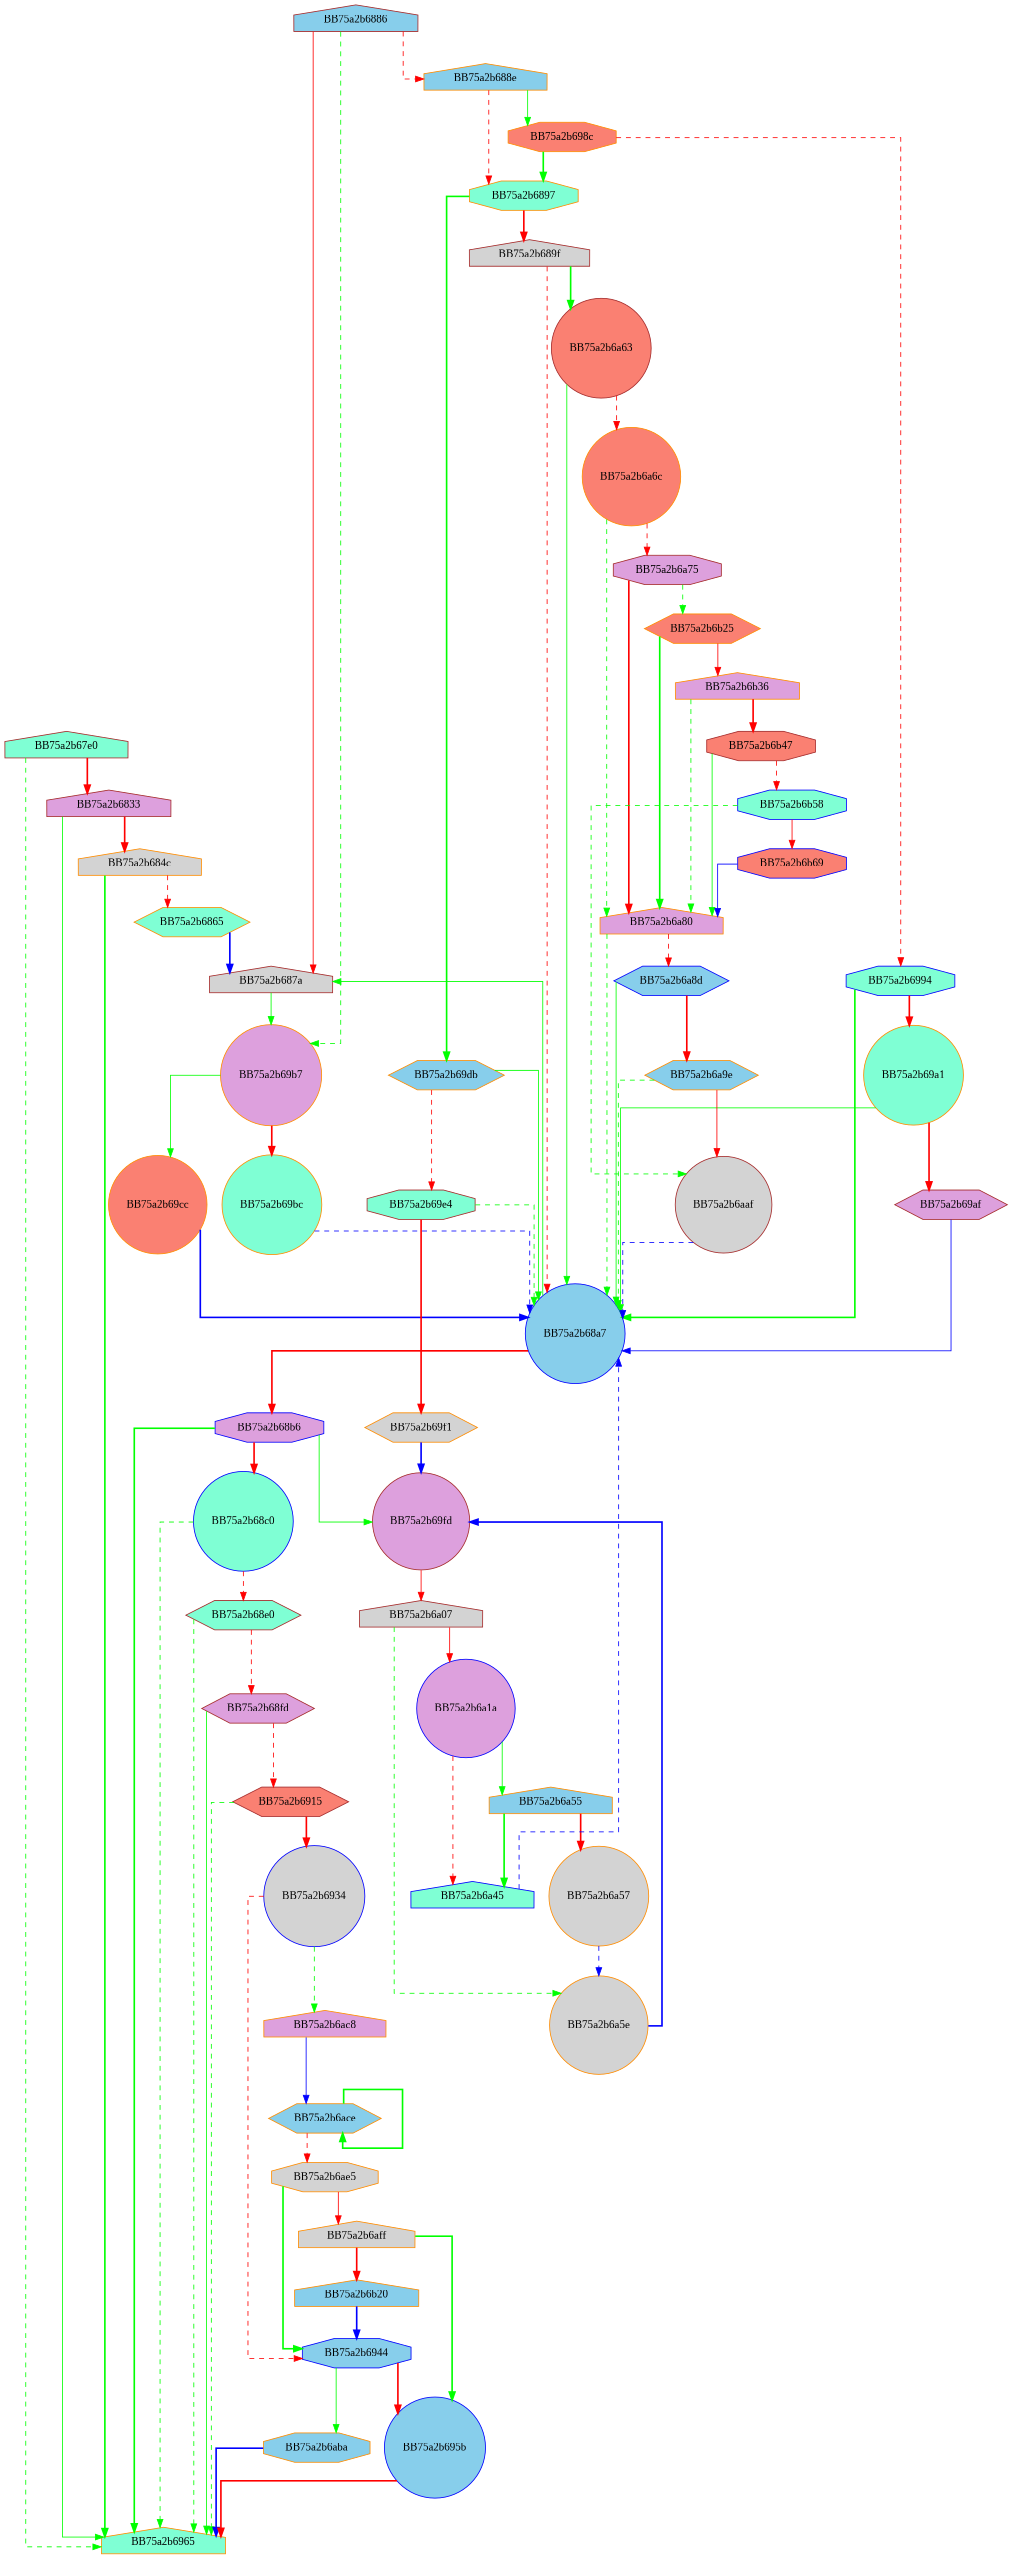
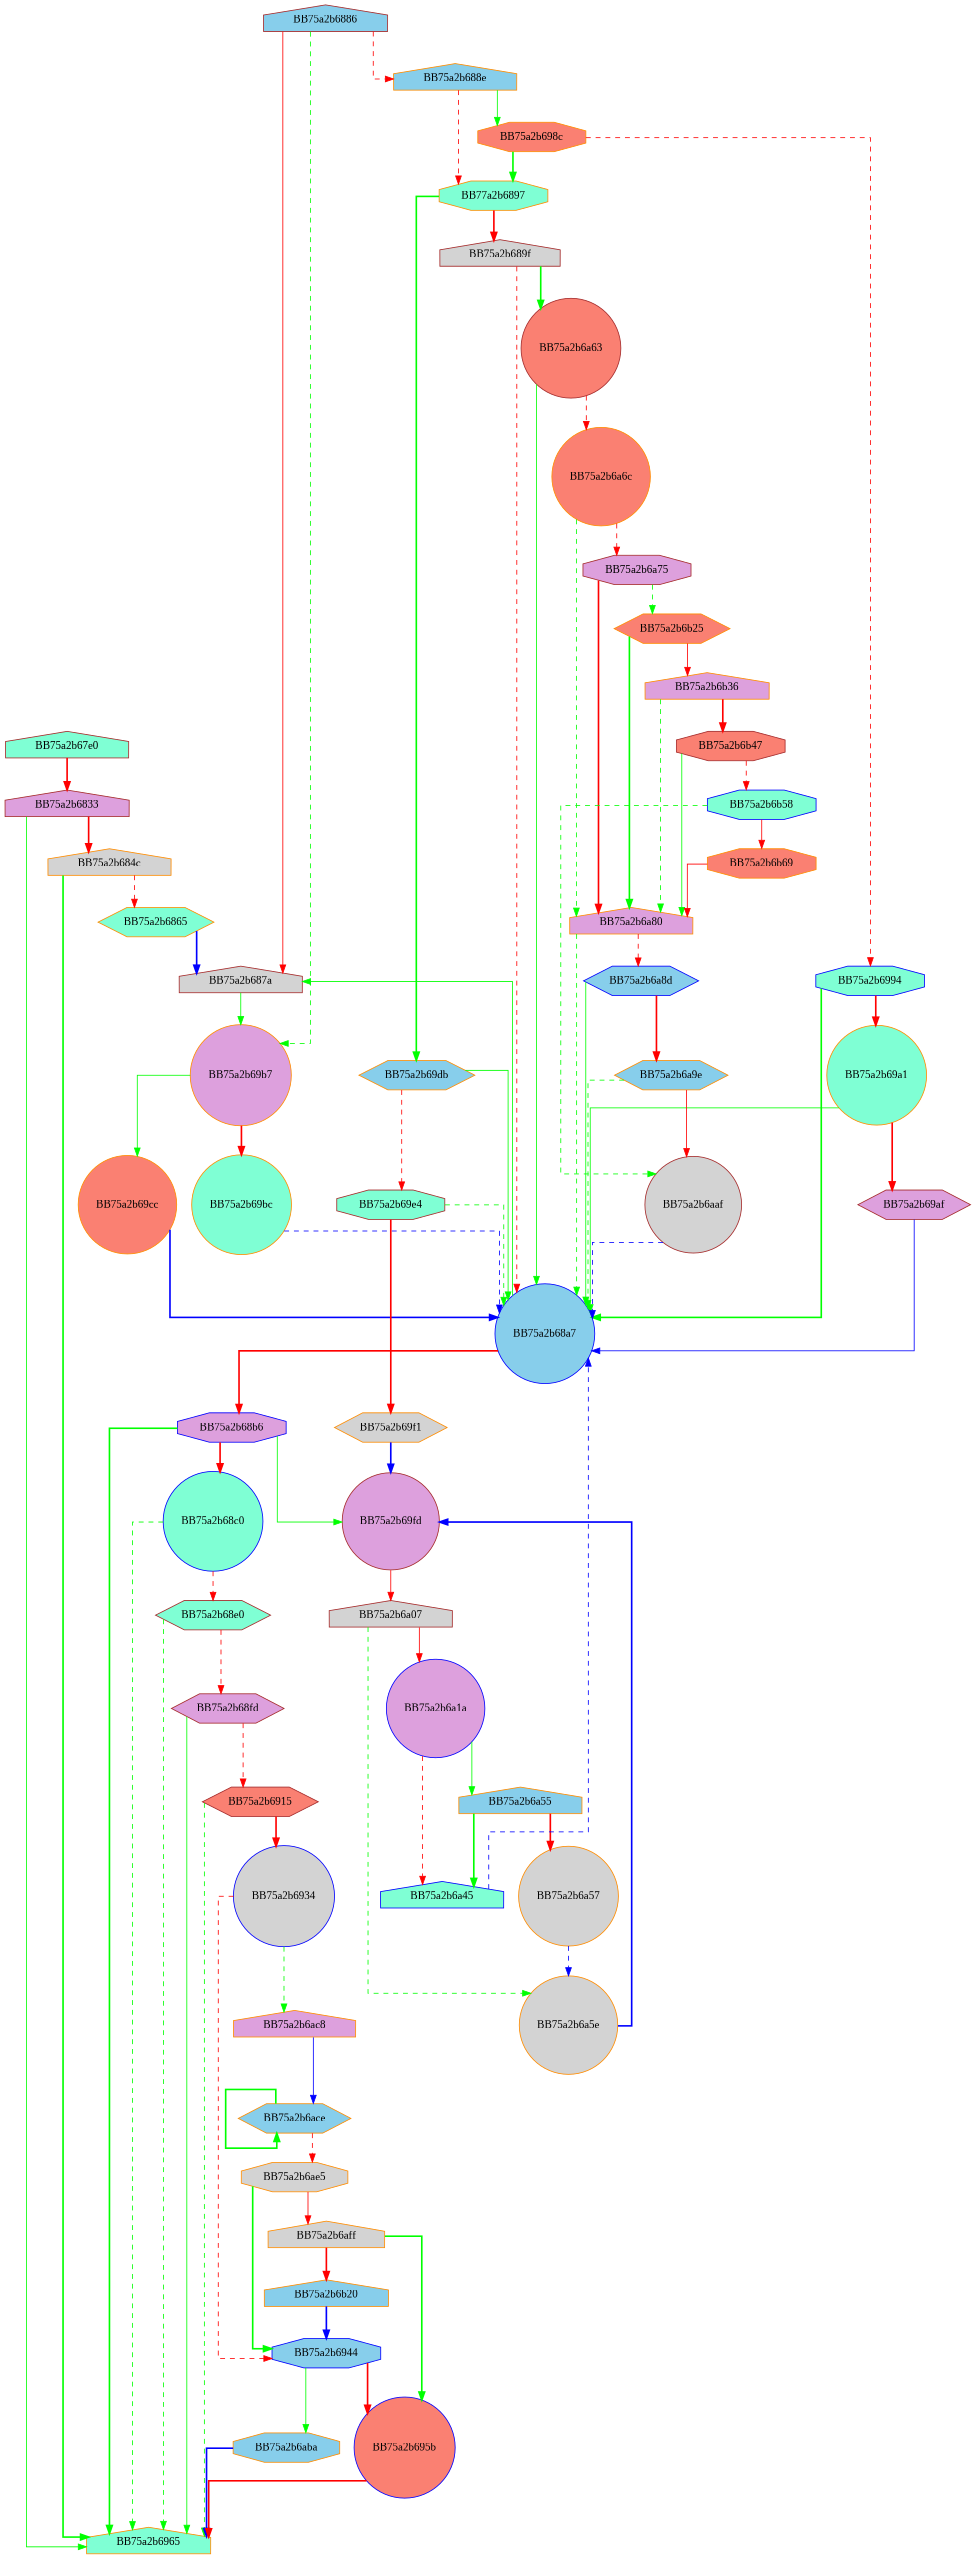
  digraph {
    fontname="Liberation Serif"
    splines=ortho
    node [color=darkorange fillcolor=aquamarine fontname="Liberation Serif" shape=house style=filled]
    edge [color=red fontname="Liberation Serif" style=dashed]
    BB75a2b67e0 [color=brown]
    BB75a2b6965
    BB75a2b6833 [color=brown fillcolor=plum]
    BB75a2b684c [fillcolor=lightgrey]
    BB75a2b6865 [shape=hexagon]
    BB75a2b687a [color=brown fillcolor=lightgrey]
    BB75a2b69b7 [fillcolor=plum shape=circle]
    BB75a2b69cc [fillcolor=salmon shape=circle]
    BB75a2b69bc [shape=circle]
    BB75a2b6886 [color=brown fillcolor=skyblue]
    BB75a2b688e [fillcolor=skyblue]
    BB75a2b68a7 [color=blue fillcolor=skyblue shape=circle]
    BB75a2b698c [fillcolor=salmon shape=octagon]
-   BB75a2b6897 [shape=octagon]
+   BB75a2b6897 [shape=octagon label=BB77a2b6897]
    BB75a2b6994 [color=blue shape=octagon]
    BB75a2b69db [fillcolor=skyblue shape=hexagon]
    BB75a2b689f [color=brown fillcolor=lightgrey]
    BB75a2b69a1 [shape=circle]
    BB75a2b69e4 [color=brown shape=octagon]
    BB75a2b6a63 [color=brown fillcolor=salmon shape=circle]
    BB75a2b68b6 [color=blue fillcolor=plum shape=octagon]
    BB75a2b69f1 [fillcolor=lightgrey shape=hexagon]
    BB75a2b6a6c [fillcolor=salmon shape=circle]
    BB75a2b6a80 [fillcolor=plum]
    BB75a2b6a75 [color=brown fillcolor=plum shape=octagon]
    BB75a2b68c0 [color=blue shape=circle]
    BB75a2b69fd [color=brown fillcolor=plum shape=circle]
    BB75a2b68e0 [color=brown shape=hexagon]
    BB75a2b68fd [color=brown fillcolor=plum shape=hexagon]
    BB75a2b6915 [color=brown fillcolor=salmon shape=hexagon]
    BB75a2b6934 [color=blue fillcolor=lightgrey shape=circle]
    BB75a2b6ac8 [fillcolor=plum]
    BB75a2b6944 [color=blue fillcolor=skyblue shape=octagon]
    BB75a2b6ace [fillcolor=skyblue shape=hexagon]
    BB75a2b6aba [fillcolor=skyblue shape=octagon]
-   BB75a2b695b [color=blue fillcolor=skyblue shape=circle]
+   BB75a2b695b [color=blue fillcolor=salmon shape=circle]
    BB75a2b6ae5 [fillcolor=lightgrey shape=octagon]
    BB75a2b69af [color=brown fillcolor=plum shape=hexagon]
    BB75a2b6a07 [color=brown fillcolor=lightgrey]
    BB75a2b6a5e [fillcolor=lightgrey shape=circle]
    BB75a2b6a1a [color=blue fillcolor=plum shape=circle]
    BB75a2b6a55 [fillcolor=skyblue]
    BB75a2b6a45 [color=blue]
    BB75a2b6a57 [fillcolor=lightgrey shape=circle]
    BB75a2b6a8d [color=blue fillcolor=skyblue shape=hexagon]
    BB75a2b6b25 [fillcolor=salmon shape=hexagon]
    BB75a2b6a9e [fillcolor=skyblue shape=hexagon]
    BB75a2b6b36 [fillcolor=plum]
    BB75a2b6b47 [color=brown fillcolor=salmon shape=octagon]
    BB75a2b6aaf [color=brown fillcolor=lightgrey shape=circle]
    BB75a2b6aff [fillcolor=lightgrey]
    BB75a2b6b20 [fillcolor=skyblue]
    BB75a2b6b58 [color=blue shape=octagon]
-   BB75a2b6b69 [color=blue fillcolor=salmon shape=octagon]
-   BB75a2b67e0 -> BB75a2b6965 [color=green]
+   BB75a2b6b69 [fillcolor=salmon shape=octagon]
    BB75a2b67e0 -> BB75a2b6833 [style=bold]
    BB75a2b6833 -> BB75a2b6965 [color=green style=solid]
    BB75a2b6833 -> BB75a2b684c [style=bold]
    BB75a2b684c -> BB75a2b6965 [color=green style=bold]
    BB75a2b684c -> BB75a2b6865
    BB75a2b6865 -> BB75a2b687a [color=blue style=bold]
    BB75a2b687a -> BB75a2b69b7 [color=green style=solid]
    BB75a2b69b7 -> BB75a2b69cc [color=green style=solid]
    BB75a2b69b7 -> BB75a2b69bc [style=bold]
    BB75a2b69cc -> BB75a2b68a7 [color=blue style=bold]
    BB75a2b69bc -> BB75a2b68a7 [color=blue]
    BB75a2b6886 -> BB75a2b687a [style=solid]
    BB75a2b6886 -> BB75a2b69b7 [color=green]
    BB75a2b6886 -> BB75a2b688e
    BB75a2b688e -> BB75a2b698c [color=green style=solid]
    BB75a2b688e -> BB75a2b6897
    BB75a2b68a7 -> BB75a2b687a [color=green style=solid]
    BB75a2b68a7 -> BB75a2b68b6 [style=bold]
    BB75a2b698c -> BB75a2b6897 [color=green style=bold]
    BB75a2b698c -> BB75a2b6994
    BB75a2b6897 -> BB75a2b69db [color=green style=bold]
    BB75a2b6897 -> BB75a2b689f [style=bold]
    BB75a2b6994 -> BB75a2b68a7 [color=green style=bold]
    BB75a2b6994 -> BB75a2b69a1 [style=bold]
    BB75a2b69db -> BB75a2b68a7 [color=green style=solid]
    BB75a2b69db -> BB75a2b69e4
    BB75a2b689f -> BB75a2b68a7
    BB75a2b689f -> BB75a2b6a63 [color=green style=bold]
    BB75a2b69a1 -> BB75a2b68a7 [color=green style=solid]
    BB75a2b69a1 -> BB75a2b69af [style=bold]
    BB75a2b69e4 -> BB75a2b68a7 [color=green]
    BB75a2b69e4 -> BB75a2b69f1 [style=bold]
    BB75a2b6a63 -> BB75a2b68a7 [color=green style=solid]
    BB75a2b6a63 -> BB75a2b6a6c
    BB75a2b68b6 -> BB75a2b6965 [color=green style=bold]
    BB75a2b68b6 -> BB75a2b68c0 [style=bold]
    BB75a2b68b6 -> BB75a2b69fd [color=green style=solid]
    BB75a2b69f1 -> BB75a2b69fd [color=blue style=bold]
    BB75a2b6a6c -> BB75a2b6a80 [color=green]
    BB75a2b6a6c -> BB75a2b6a75
    BB75a2b6a80 -> BB75a2b68a7 [color=green]
    BB75a2b6a80 -> BB75a2b6a8d
    BB75a2b6a75 -> BB75a2b6a80 [style=bold]
    BB75a2b6a75 -> BB75a2b6b25 [color=green]
    BB75a2b68c0 -> BB75a2b6965 [color=green]
    BB75a2b68c0 -> BB75a2b68e0
    BB75a2b69fd -> BB75a2b6a07 [style=solid]
    BB75a2b68e0 -> BB75a2b6965 [color=green]
    BB75a2b68e0 -> BB75a2b68fd
    BB75a2b68fd -> BB75a2b6965 [color=green style=solid]
    BB75a2b68fd -> BB75a2b6915
    BB75a2b6915 -> BB75a2b6965 [color=green]
    BB75a2b6915 -> BB75a2b6934 [style=bold]
    BB75a2b6934 -> BB75a2b6ac8 [color=green]
    BB75a2b6934 -> BB75a2b6944
    BB75a2b6ac8 -> BB75a2b6ace [color=blue style=solid]
    BB75a2b6944 -> BB75a2b6aba [color=green style=solid]
    BB75a2b6944 -> BB75a2b695b [style=bold]
    BB75a2b6ace -> BB75a2b6ace [color=green style=bold]
    BB75a2b6ace -> BB75a2b6ae5
    BB75a2b6aba -> BB75a2b6965 [color=blue style=bold]
    BB75a2b695b -> BB75a2b6965 [style=bold]
    BB75a2b6ae5 -> BB75a2b6944 [color=green style=bold]
    BB75a2b6ae5 -> BB75a2b6aff [style=solid]
    BB75a2b69af -> BB75a2b68a7 [color=blue style=solid]
    BB75a2b6a07 -> BB75a2b6a5e [color=green]
    BB75a2b6a07 -> BB75a2b6a1a [style=solid]
    BB75a2b6a5e -> BB75a2b69fd [color=blue style=bold]
    BB75a2b6a1a -> BB75a2b6a55 [color=green style=solid]
    BB75a2b6a1a -> BB75a2b6a45
    BB75a2b6a55 -> BB75a2b6a45 [color=green style=bold]
    BB75a2b6a55 -> BB75a2b6a57 [style=bold]
    BB75a2b6a45 -> BB75a2b68a7 [color=blue]
    BB75a2b6a57 -> BB75a2b6a5e [color=blue]
    BB75a2b6a8d -> BB75a2b68a7 [color=green style=solid]
    BB75a2b6a8d -> BB75a2b6a9e [style=bold]
    BB75a2b6b25 -> BB75a2b6a80 [color=green style=bold]
    BB75a2b6b25 -> BB75a2b6b36 [style=solid]
    BB75a2b6a9e -> BB75a2b68a7 [color=green]
    BB75a2b6a9e -> BB75a2b6aaf [style=solid]
    BB75a2b6b36 -> BB75a2b6a80 [color=green]
    BB75a2b6b36 -> BB75a2b6b47 [style=bold]
    BB75a2b6b47 -> BB75a2b6a80 [color=green style=solid]
    BB75a2b6b47 -> BB75a2b6b58
    BB75a2b6aaf -> BB75a2b68a7 [color=blue]
    BB75a2b6aff -> BB75a2b695b [color=green style=bold]
    BB75a2b6aff -> BB75a2b6b20 [style=bold]
    BB75a2b6b20 -> BB75a2b6944 [color=blue style=bold]
    BB75a2b6b58 -> BB75a2b6aaf [color=green]
    BB75a2b6b58 -> BB75a2b6b69 [style=solid]
-   BB75a2b6b69 -> BB75a2b6a80 [color=blue style=solid]
+   BB75a2b6b69 -> BB75a2b6a80 [style=solid]
  }
